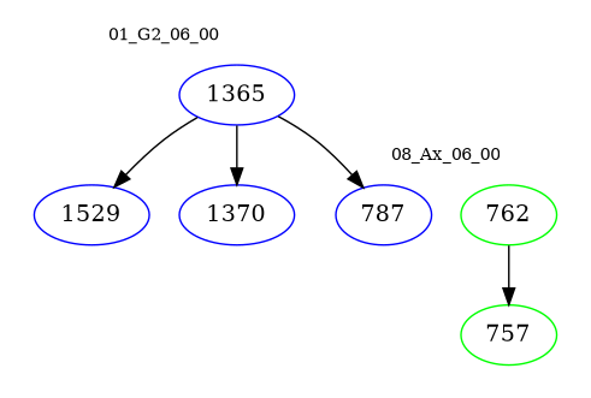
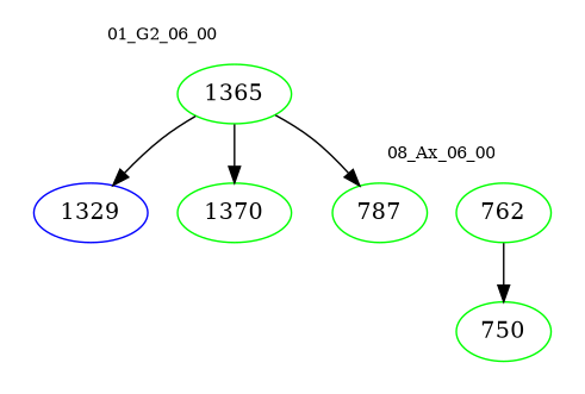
  digraph {
    node [color=green]
    edge [color=black]
    n1 [label=762]
-   n2 [label=757]
-   n3 [color=blue label=787]
-   n4 [color=blue label=1365]
-   n5 [color=blue label=1529]
-   n6 [color=blue label=1370]
+   n2 [label=750]
+   n3 [label=787]
+   n4 [label=1365]
+   n5 [color=blue label=1329]
+   n6 [label=1370]
    subgraph cluster_1 {
      color=white
      fontsize=10
      label="08_Ax_06_00"
      n1
      n2
      n3
    }
    subgraph cluster_2 {
      color=white
      fontsize=10
      label="01_G2_06_00"
      n4
      n5
      n6
    }
    n1 -> n2
    n4 -> n3
    n4 -> n5
    n4 -> n6
  }
